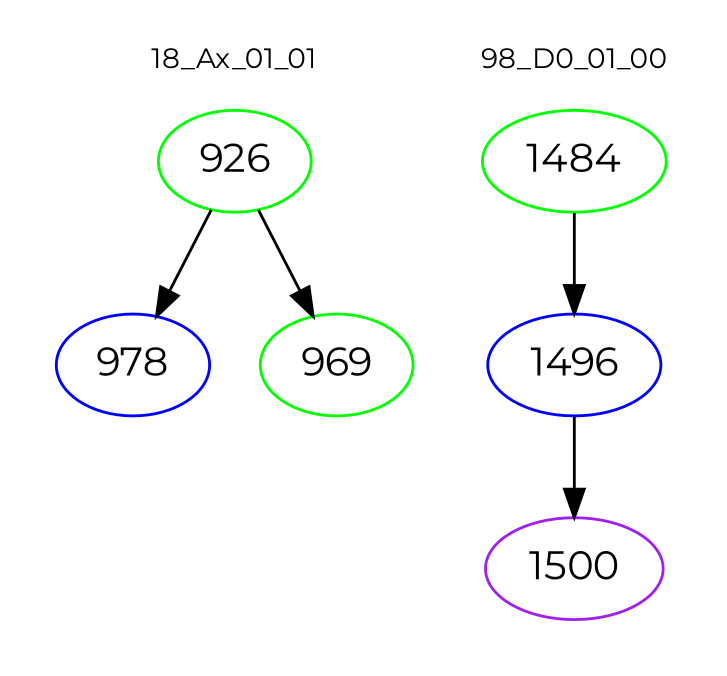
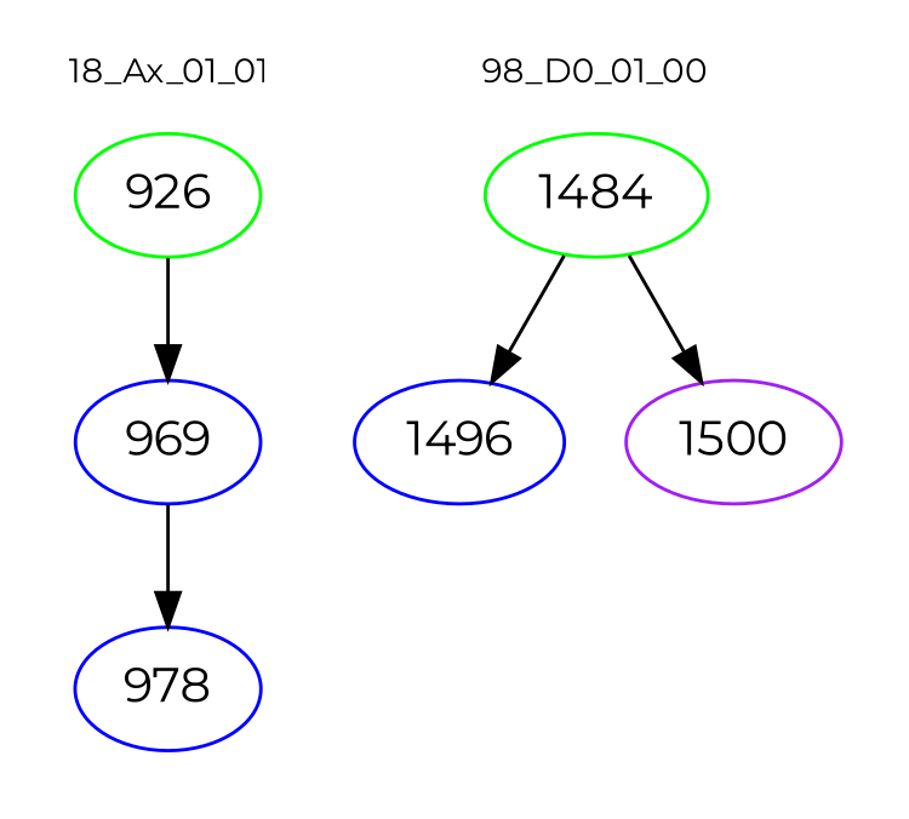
  digraph {
    fontname=Montserrat
    node [color=blue fontname=Montserrat]
    edge [color=black fontname=Montserrat]
    n1 [color=green label=926]
    n2 [label=978]
-   n3 [color=green label=969]
+   n3 [label=969]
    n4 [color=green label=1484]
    n5 [label=1496]
    n6 [color=purple label=1500]
    subgraph cluster_1 {
      color=white
      fontsize=10
      label="18_Ax_01_01"
      n1
      n2
      n3
    }
    subgraph cluster_2 {
      color=white
      fontsize=10
      label="98_D0_01_00"
      n4
      n5
      n6
    }
-   n1 -> n2
+   n3 -> n2
    n1 -> n3
    n4 -> n5
-   n5 -> n6
+   n4 -> n6
  }
